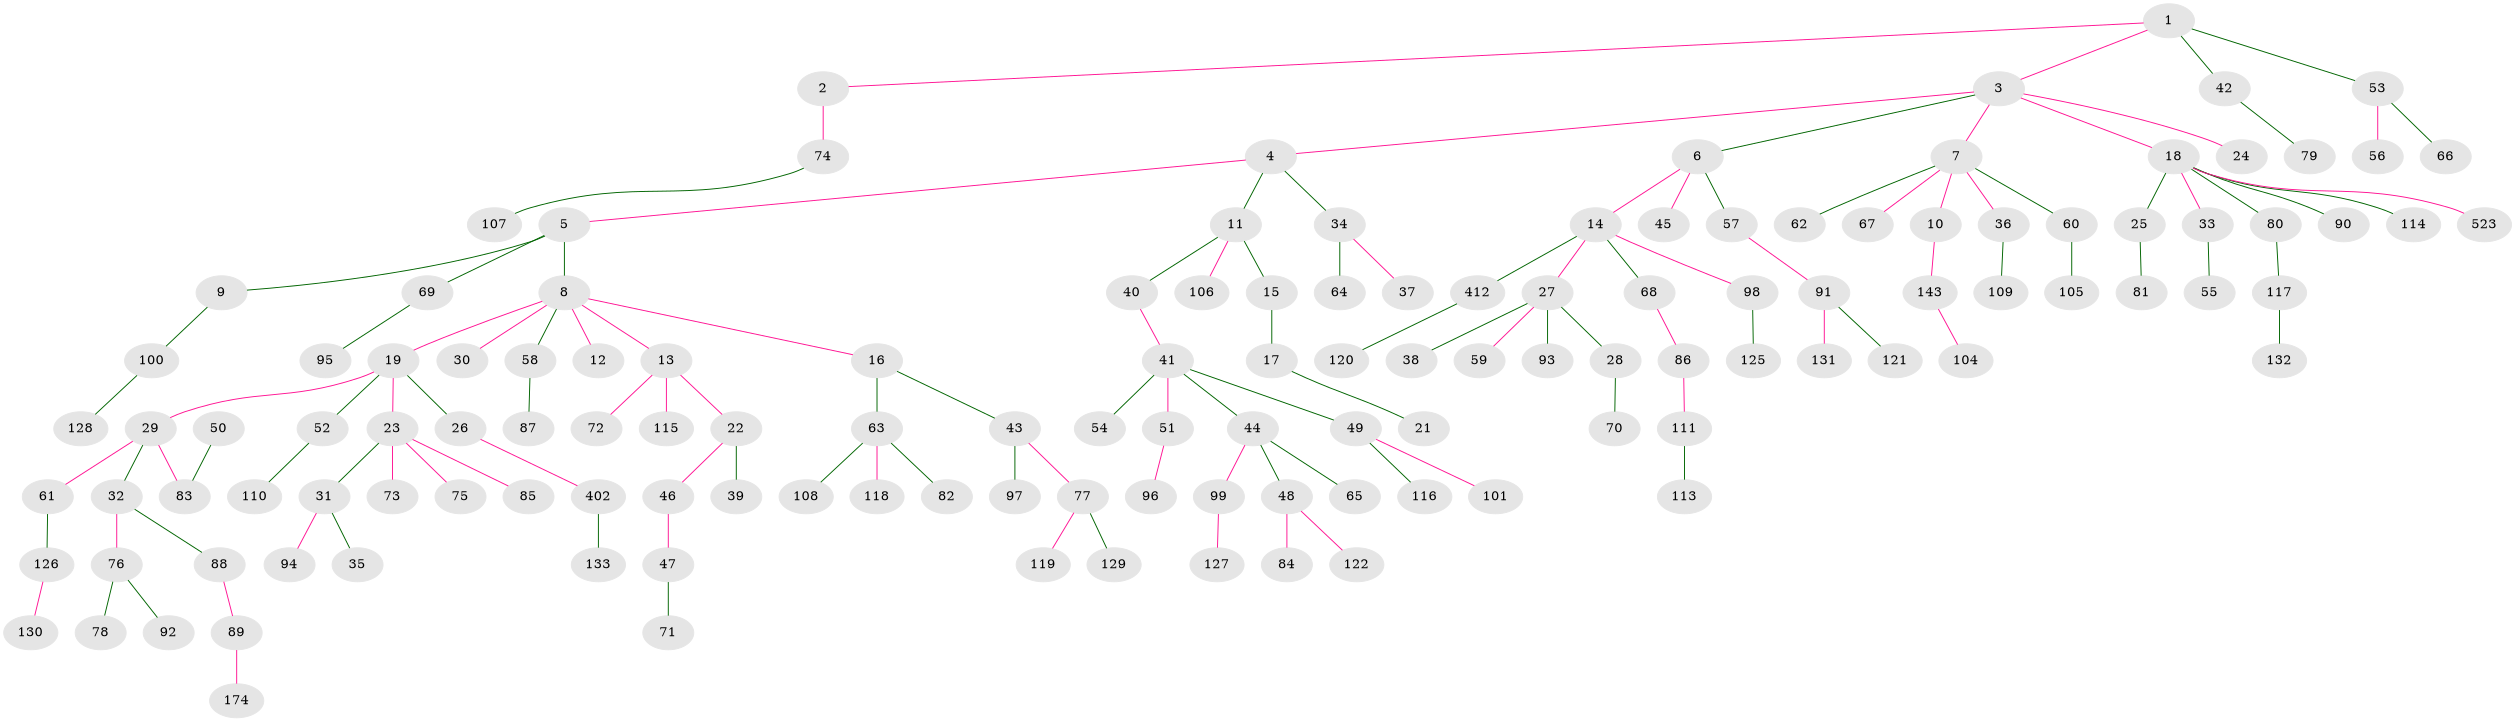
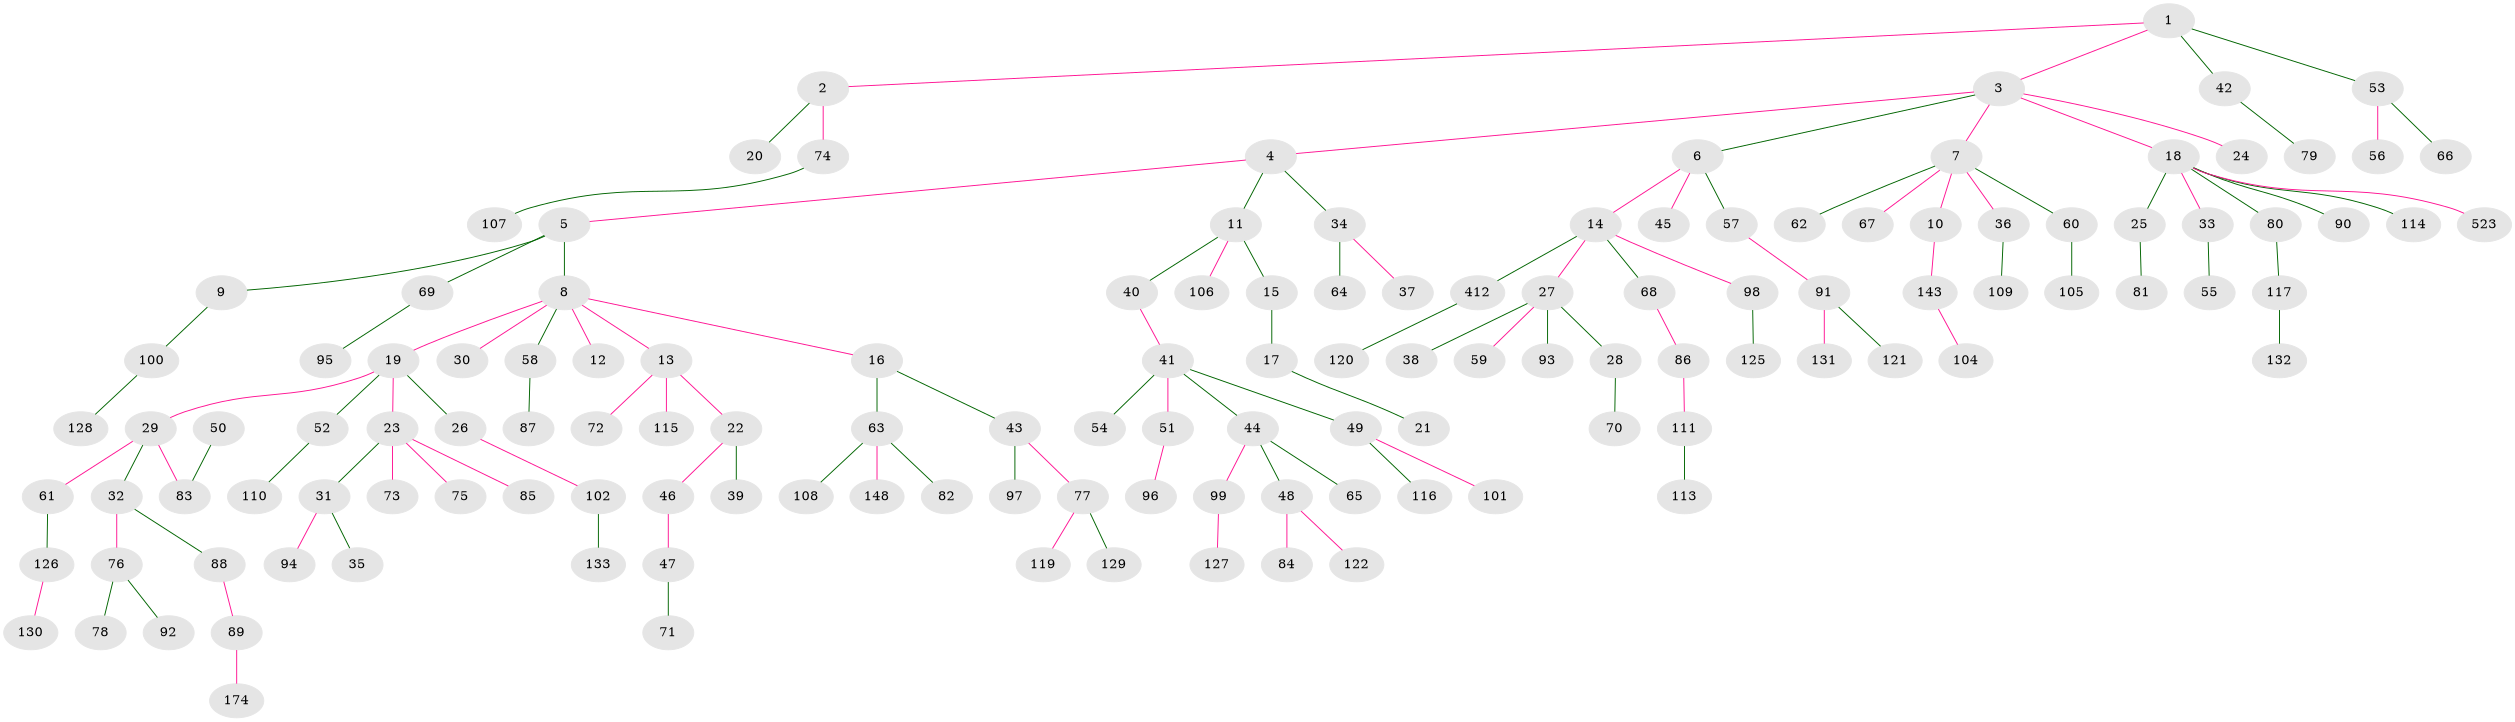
  graph {
    node [color=gray90 style=filled]
    edge [color=darkgreen]
    1
    2
    3
    42
    53
+   20
    74
    4
    6
    7
    18
    24
    79
    56
    66
    107
    5
    11
    34
    14
    45
    57
    10
    36
    60
    62
    67
    25
    33
    80
    90
    114
    n33 [label=523]
    8
    9
    69
    15
    40
    106
    37
    64
    12
    13
    16
    19
    30
    58
    100
    95
    27
    68
    98
    n53 [label=412]
    91
    n55 [label=143]
    109
    105
    22
    72
    115
    43
    63
    23
    26
    29
    52
    87
    128
    104
    17
    41
    39
    46
    28
    38
    59
    93
    86
    125
    120
    21
    77
    97
    82
    108
-   118
+   118 [label=148]
    81
    55
    117
    31
    73
    75
    85
-   102 [label=402]
+   102
    32
    61
    83
    110
    47
    71
    35
    94
    133
    70
    76
    88
    50
    126
    78
    92
    89
    44
    49
    51
    54
    48
    65
    99
    101
    116
    96
    119
    129
    84
    122
    127
    121
    131
    130
    111
    132
    113
    n133 [label=174]
    1 -- 2 [color=deeppink]
    1 -- 3 [color=deeppink]
    1 -- 42
    1 -- 53
+   2 -- 20
    2 -- 74 [color=deeppink]
    3 -- 4 [color=deeppink]
    3 -- 6
    3 -- 7 [color=deeppink]
    3 -- 18 [color=deeppink]
    3 -- 24 [color=deeppink]
    42 -- 79
    53 -- 56 [color=deeppink]
    53 -- 66
    74 -- 107
    4 -- 5 [color=deeppink]
    4 -- 11
    4 -- 34
    6 -- 14 [color=deeppink]
    6 -- 45 [color=deeppink]
    6 -- 57
    7 -- 10 [color=deeppink]
    7 -- 36 [color=deeppink]
    7 -- 60
    7 -- 62
    7 -- 67 [color=deeppink]
    18 -- 25
    18 -- 33 [color=deeppink]
    18 -- 80
    18 -- 90
    18 -- 114
    18 -- n33 [color=deeppink]
    5 -- 8
    5 -- 9
    5 -- 69
    11 -- 15
    11 -- 40
    11 -- 106 [color=deeppink]
    34 -- 37 [color=deeppink]
    34 -- 64
    14 -- 27 [color=deeppink]
    14 -- 68
    14 -- 98 [color=deeppink]
    14 -- n53
    57 -- 91 [color=deeppink]
    10 -- n55 [color=deeppink]
    36 -- 109
    60 -- 105
    25 -- 81
    33 -- 55
    80 -- 117
    8 -- 12 [color=deeppink]
    8 -- 13 [color=deeppink]
    8 -- 16 [color=deeppink]
    8 -- 19 [color=deeppink]
    8 -- 30 [color=deeppink]
    8 -- 58
    9 -- 100
    69 -- 95
    15 -- 17
    40 -- 41 [color=deeppink]
    13 -- 22 [color=deeppink]
    13 -- 72 [color=deeppink]
    13 -- 115 [color=deeppink]
    16 -- 43
    16 -- 63
    19 -- 23 [color=deeppink]
    19 -- 26
    19 -- 29 [color=deeppink]
    19 -- 52
    58 -- 87
    100 -- 128
    27 -- 28
    27 -- 38
    27 -- 59 [color=deeppink]
    27 -- 93
    68 -- 86 [color=deeppink]
    98 -- 125
    n53 -- 120
    91 -- 121
    91 -- 131 [color=deeppink]
    n55 -- 104 [color=deeppink]
    22 -- 39
    22 -- 46 [color=deeppink]
    43 -- 77 [color=deeppink]
    43 -- 97
    63 -- 82
    63 -- 108
    63 -- 118 [color=deeppink]
    23 -- 31
    23 -- 73 [color=deeppink]
    23 -- 75 [color=deeppink]
    23 -- 85 [color=deeppink]
    26 -- 102 [color=deeppink]
    29 -- 32
    29 -- 61 [color=deeppink]
    29 -- 83 [color=deeppink]
    52 -- 110
    17 -- 21
    41 -- 44
    41 -- 49
    41 -- 51 [color=deeppink]
    41 -- 54
    46 -- 47 [color=deeppink]
    28 -- 70
    86 -- 111 [color=deeppink]
    77 -- 119 [color=deeppink]
    77 -- 129
    117 -- 132
    31 -- 35
    31 -- 94 [color=deeppink]
    102 -- 133
    32 -- 76 [color=deeppink]
    32 -- 88
    61 -- 126
    47 -- 71
    76 -- 78
    76 -- 92
    88 -- 89 [color=deeppink]
    50 -- 83
    126 -- 130 [color=deeppink]
    89 -- n133 [color=deeppink]
    44 -- 48
    44 -- 65
    44 -- 99 [color=deeppink]
    49 -- 101 [color=deeppink]
    49 -- 116
    51 -- 96 [color=deeppink]
    48 -- 84 [color=deeppink]
    48 -- 122 [color=deeppink]
    99 -- 127 [color=deeppink]
    111 -- 113
  }
